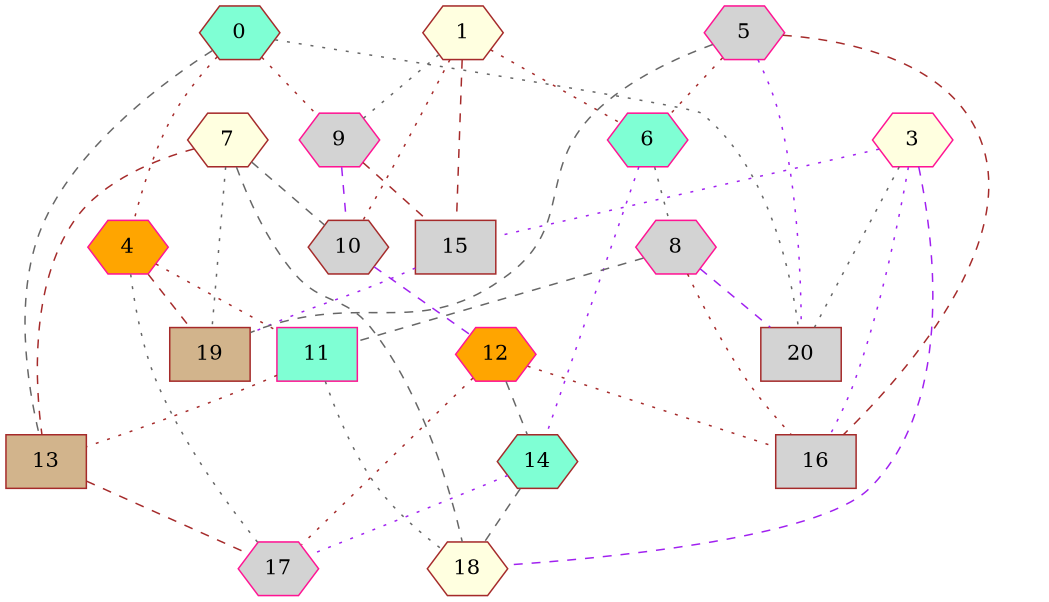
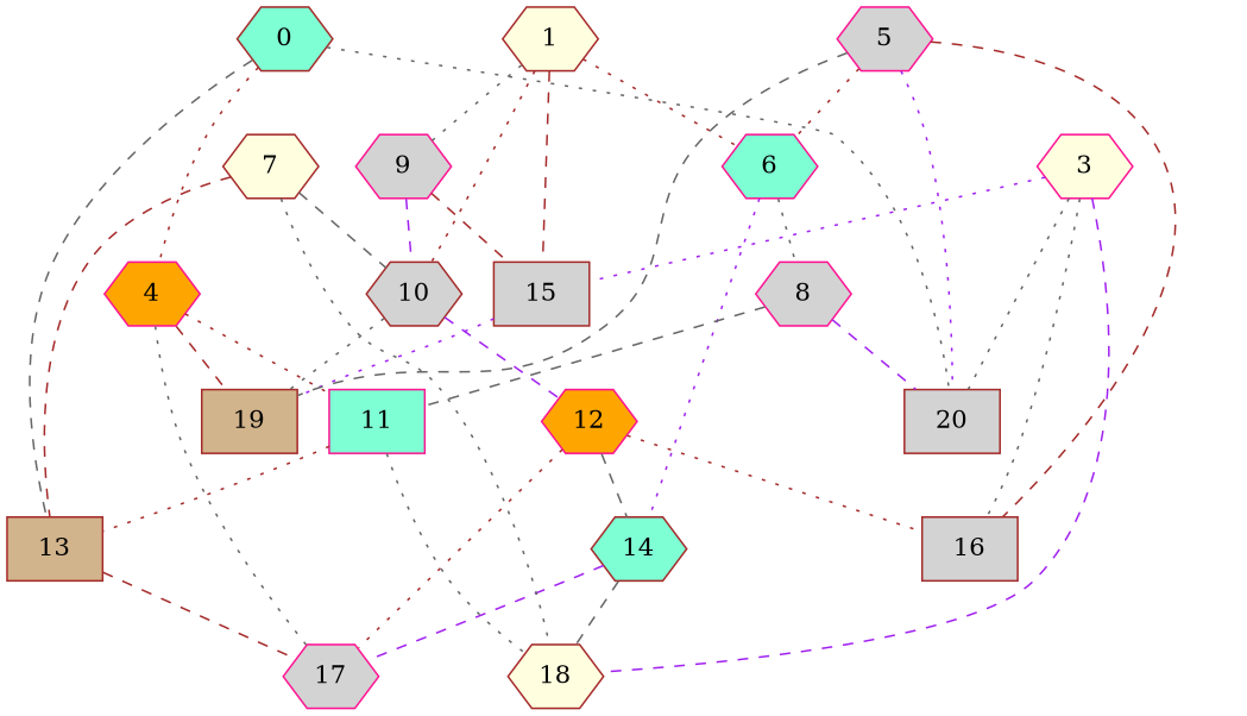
  graph {
    node [color=brown fillcolor=lightgrey shape=hexagon style=filled]
    edge [color=brown style=dotted]
    1 [fillcolor=lightyellow]
    6 [color=deeppink fillcolor=aquamarine]
    9 [color=deeppink]
    10
    15 [shape=box]
    8 [color=deeppink]
    14 [fillcolor=aquamarine]
    12 [color=deeppink fillcolor=orange]
    19 [fillcolor=tan shape=box]
    n10 [fillcolor=aquamarine label=0]
    4 [color=deeppink fillcolor=orange]
    13 [fillcolor=tan shape=box]
    20 [shape=box]
    11 [color=deeppink fillcolor=aquamarine shape=box]
    17 [color=deeppink]
    3 [color=deeppink fillcolor=lightyellow]
    16 [shape=box]
    18 [fillcolor=lightyellow]
    5 [color=deeppink]
    7 [fillcolor=lightyellow]
    1 -- 6
    1 -- 9 [color=gray40]
    1 -- 10
    1 -- 15 [style=dashed]
    6 -- 8 [color=gray40]
    6 -- 14 [color=purple]
    9 -- 10 [color=purple style=dashed]
    9 -- 15 [style=dashed]
    10 -- 12 [color=purple style=dashed]
    15 -- 19 [color=purple]
    8 -- 20 [color=purple style=dashed]
    8 -- 11 [color=gray40 style=dashed]
-   8 -- 16
-   14 -- 17 [color=purple]
+   14 -- 17 [color=purple style=dashed]
    14 -- 18 [color=gray40 style=dashed]
    12 -- 14 [color=gray40 style=dashed]
    12 -- 17
    12 -- 16
-   n10 -- 9
    n10 -- 4
    n10 -- 13 [color=gray40 style=dashed]
    n10 -- 20 [color=gray40]
    4 -- 19 [style=dashed]
    4 -- 11
    4 -- 17 [color=gray40]
    13 -- 17 [style=dashed]
    11 -- 13
    11 -- 18 [color=gray40]
    3 -- 15 [color=purple]
    3 -- 20 [color=gray40]
-   3 -- 16 [color=purple]
+   3 -- 16 [color=gray40]
    3 -- 18 [color=purple style=dashed]
    5 -- 6
    5 -- 19 [color=gray40 style=dashed]
    5 -- 20 [color=purple]
    5 -- 16 [style=dashed]
    7 -- 10 [color=gray40 style=dashed]
-   7 -- 19 [color=gray40]
+   10 -- 19 [color=gray40]
    7 -- 13 [style=dashed]
-   7 -- 18 [color=gray40 style=dashed]
+   7 -- 18 [color=gray40]
  }
